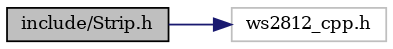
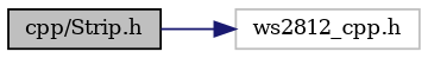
  digraph {
    rankdir=LR
    fontname="DejaVu Serif"
    node [fontname="DejaVu Serif" fontsize=10 shape=record style=filled]
-   n1 [color=black fillcolor=grey75 fontcolor=black height=0.2 label="include/Strip.h" width=0.4]
+   n1 [color=black fillcolor=grey75 fontcolor=black height=0.2 label="cpp/Strip.h" width=0.4]
    n2 [color=grey75 fillcolor=white height=0.2 label="ws2812_cpp.h" width=0.4]
    n1 -> n2 [color=midnightblue fontname="DejaVu Serif" fontsize=10 labelfontname=Helvetica labelfontsize=10 style=solid]
  }
